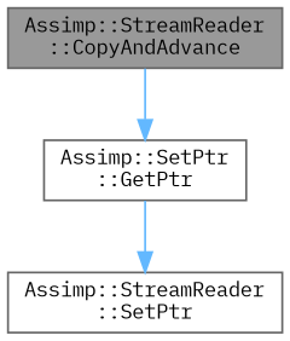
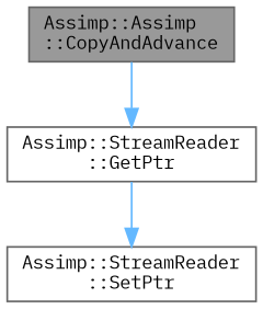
  digraph {
    fontname="IBM Plex Mono"
    rankdir=TB
    node [color=grey40 fillcolor=white fontname="IBM Plex Mono" fontsize=10 shape=box style=filled]
    edge [color=steelblue1 fontname="IBM Plex Mono" fontsize=10 labelfontname=Helvetica labelfontsize=10 style=solid]
-   n1 [color=gray40 fillcolor=grey60 fontcolor=black height=0.2 label="Assimp::StreamReader\l::CopyAndAdvance" width=0.4]
-   n2 [height=0.2 label="Assimp::SetPtr\l::GetPtr" width=0.4]
+   n1 [color=gray40 fillcolor=grey60 fontcolor=black height=0.2 label="Assimp::Assimp\l::CopyAndAdvance" width=0.4]
+   n2 [height=0.2 label="Assimp::StreamReader\l::GetPtr" width=0.4]
    n3 [height=0.2 label="Assimp::StreamReader\l::SetPtr" width=0.4]
    n1 -> n2
    n2 -> n3
  }
